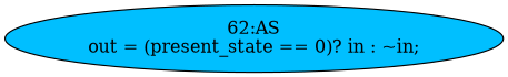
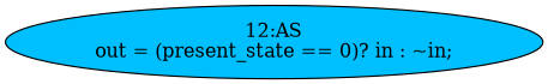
  strict digraph {
    rankdir=LR
-   n1 [ast="<pyverilog.vparser.ast.Assign object at 0x7f93126de050>" def_var="['out']" fillcolor=deepskyblue label="62:AS\nout = (present_state == 0)? in : ~in;" statements="[]" style=filled typ=Assign use_var="['present_state', 'in', 'in']"]
+   n1 [ast="<pyverilog.vparser.ast.Assign object at 0x7f93126de050>" def_var="['out']" fillcolor=deepskyblue label="12:AS\nout = (present_state == 0)? in : ~in;" statements="[]" style=filled typ=Assign use_var="['present_state', 'in', 'in']"]
  }
